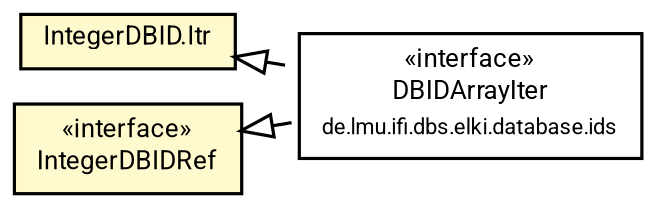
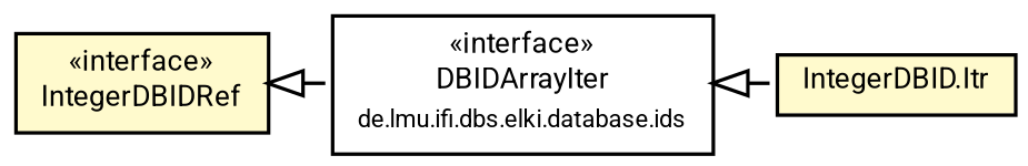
  digraph {
    nodesep=0.15
    rankdir=LR
    ranksep=0.25
    node [fontcolor=black fontname=Roboto fontsize=8 margin=0 shape=plaintext]
    edge [arrowtail=empty color=black dir=back fontname=Roboto fontsize=7 labelfontname=Roboto labelfontsize=7 style=dashed weight=9]
    n1 [height=0 label=<<table title="de.lmu.ifi.dbs.elki.database.ids.DBIDArrayIter" border="0" cellborder="1" cellspacing="0" cellpadding="2" href="../DBIDArrayIter.html" target="_parent"> 		<tr><td><table border="0" cellspacing="0" cellpadding="1"> 		<tr><td align="center" balign="center"> &#171;interface&#187; </td></tr> 		<tr><td align="center" balign="center"> <font face="Roboto">DBIDArrayIter</font> </td></tr> 		<tr><td align="center" balign="center"> <font face="Roboto" point-size="7.0">de.lmu.ifi.dbs.elki.database.ids</font> </td></tr> 		</table></td></tr> 		</table>> width=0]
    n2 [height=0 label=<<table title="de.lmu.ifi.dbs.elki.database.ids.integer.IntegerDBID.Itr" border="0" cellborder="1" cellspacing="0" cellpadding="2" bgcolor="lemonChiffon" href="IntegerDBID.Itr.html" target="_parent"> 		<tr><td><table border="0" cellspacing="0" cellpadding="1"> 		<tr><td align="center" balign="center"> <font face="Roboto">IntegerDBID.Itr</font> </td></tr> 		</table></td></tr> 		</table>> width=0]
    n3 [height=0 label=<<table title="de.lmu.ifi.dbs.elki.database.ids.integer.IntegerDBIDRef" border="0" cellborder="1" cellspacing="0" cellpadding="2" bgcolor="LemonChiffon" href="IntegerDBIDRef.html" target="_parent"> 		<tr><td><table border="0" cellspacing="0" cellpadding="1"> 		<tr><td align="center" balign="center"> &#171;interface&#187; </td></tr> 		<tr><td align="center" balign="center"> <font face="Roboto">IntegerDBIDRef</font> </td></tr> 		</table></td></tr> 		</table>> width=0]
-   n2 -> n1
+   n1 -> n2
    n3 -> n1
  }
